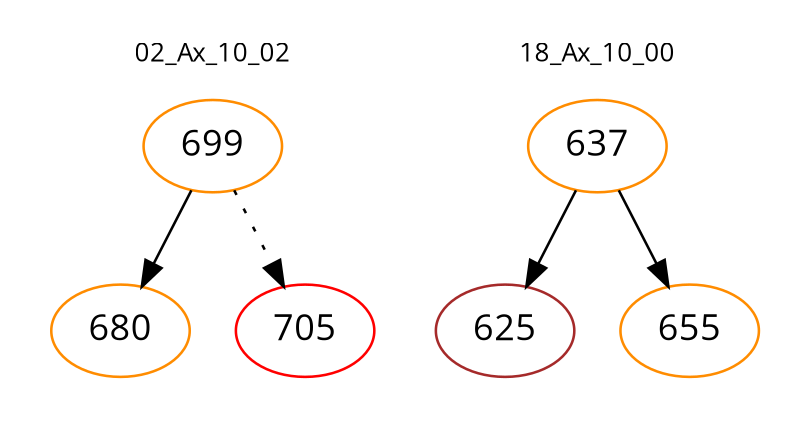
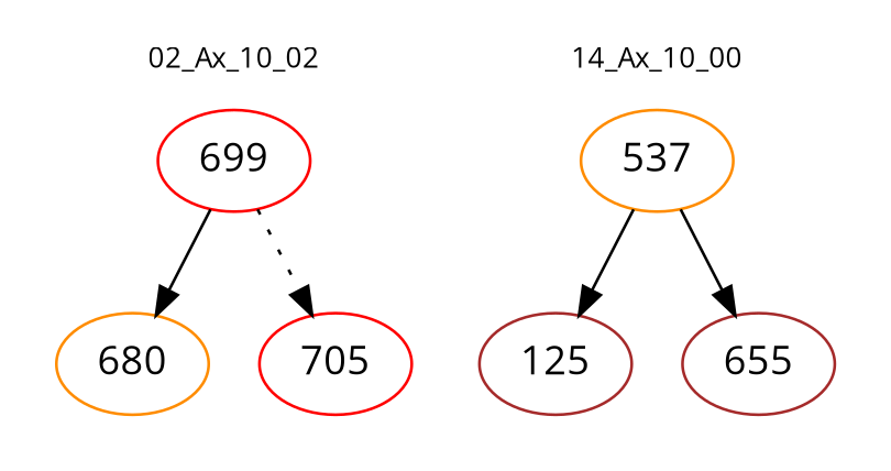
  digraph {
    fontname="Open Sans"
    node [color=red fontname="Open Sans"]
    edge [color=black fontname="Open Sans" style=solid]
-   n1 [color=darkorange label=699]
+   n1 [label=699]
    n2 [color=darkorange label=680]
    n3 [label=705]
-   n4 [color=darkorange label=637]
-   n5 [color=brown label=625]
-   n6 [color=darkorange label=655]
+   n4 [color=darkorange label=537]
+   n5 [color=brown label=125]
+   n6 [color=brown label=655]
    subgraph cluster_1 {
      color=white
      fontsize=10
      label="02_Ax_10_02"
      n1
      n2
      n3
    }
    subgraph cluster_2 {
      color=white
      fontsize=10
-     label="18_Ax_10_00"
+     label="14_Ax_10_00"
      n4
      n5
      n6
    }
    n1 -> n2
    n1 -> n3 [style=dotted]
    n4 -> n5
    n4 -> n6
  }
